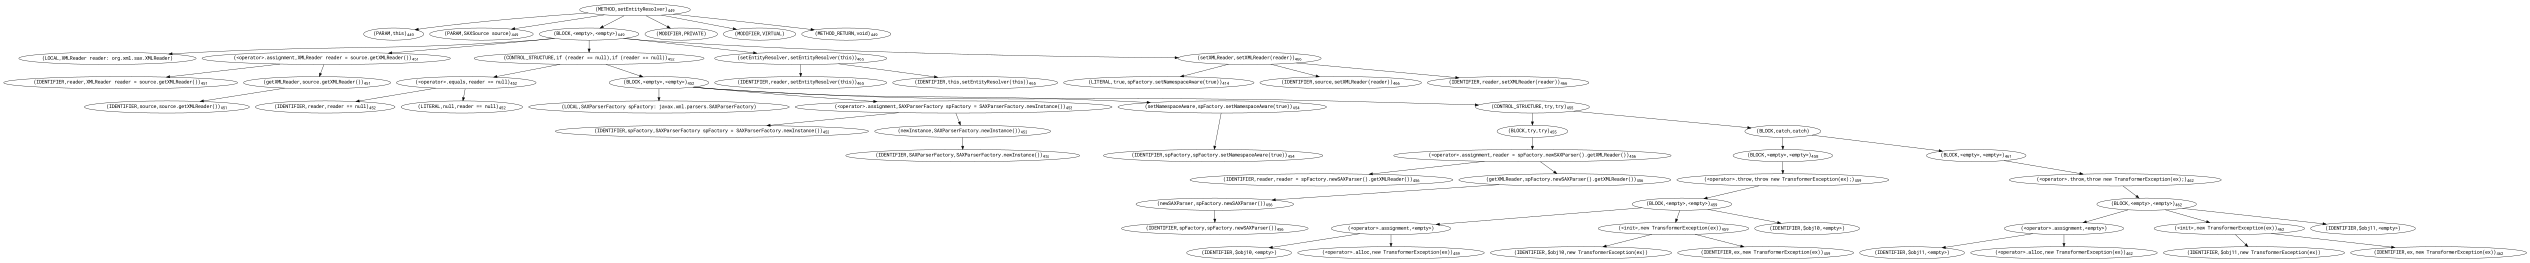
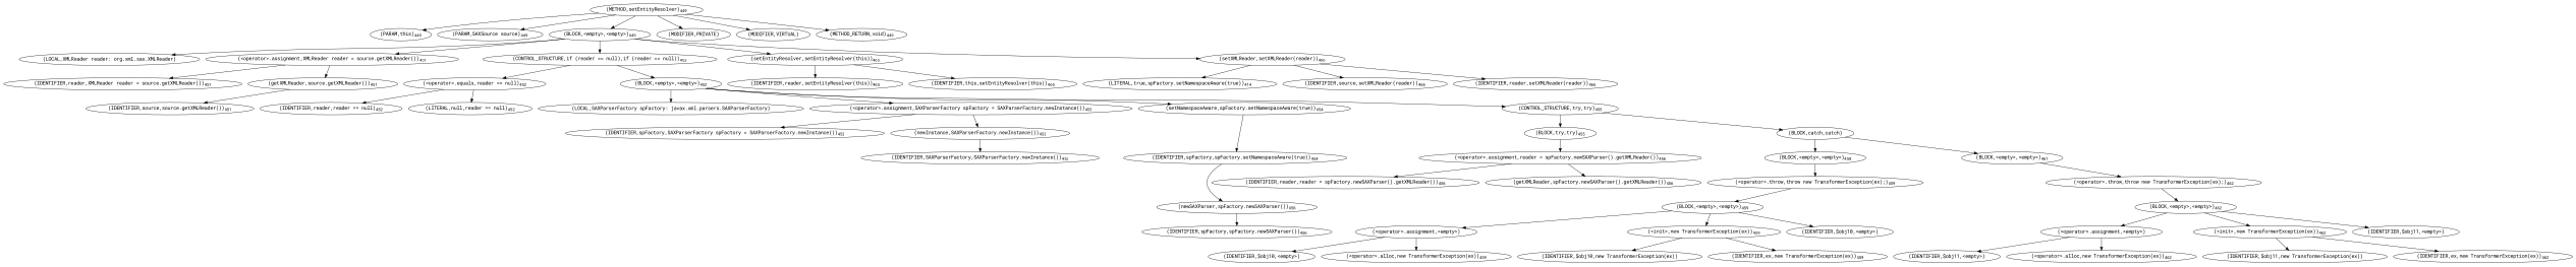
  digraph {
    fontname="Roboto Mono"
    node [fontname="Roboto Mono"]
    edge [fontname="Roboto Mono"]
    n1 [label=<(METHOD,setEntityResolver)<SUB>449</SUB>>]
    n2 [label=<(PARAM,this)<SUB>449</SUB>>]
    n3 [label=<(PARAM,SAXSource source)<SUB>449</SUB>>]
    n4 [label=<(BLOCK,&lt;empty&gt;,&lt;empty&gt;)<SUB>449</SUB>>]
    n5 [label=<(MODIFIER,PRIVATE)>]
    n6 [label=<(MODIFIER,VIRTUAL)>]
    n7 [label=<(METHOD_RETURN,void)<SUB>449</SUB>>]
    n8 [label=<(LOCAL,XMLReader reader: org.xml.sax.XMLReader)>]
    n9 [label=<(&lt;operator&gt;.assignment,XMLReader reader = source.getXMLReader())<SUB>451</SUB>>]
    n10 [label=<(CONTROL_STRUCTURE,if (reader == null),if (reader == null))<SUB>452</SUB>>]
    n11 [label=<(setEntityResolver,setEntityResolver(this))<SUB>465</SUB>>]
    n12 [label=<(setXMLReader,setXMLReader(reader))<SUB>466</SUB>>]
    n13 [label=<(IDENTIFIER,reader,XMLReader reader = source.getXMLReader())<SUB>451</SUB>>]
    n14 [label=<(getXMLReader,source.getXMLReader())<SUB>451</SUB>>]
    n15 [label=<(&lt;operator&gt;.equals,reader == null)<SUB>452</SUB>>]
    n16 [label=<(BLOCK,&lt;empty&gt;,&lt;empty&gt;)<SUB>452</SUB>>]
    n17 [label=<(IDENTIFIER,reader,setEntityResolver(this))<SUB>465</SUB>>]
    n18 [label=<(IDENTIFIER,this,setEntityResolver(this))<SUB>465</SUB>>]
    n19 [label=<(LITERAL,true,spFactory.setNamespaceAware(true))<SUB>414</SUB>>]
    n20 [label=<(IDENTIFIER,source,setXMLReader(reader))<SUB>466</SUB>>]
    n21 [label=<(IDENTIFIER,reader,setXMLReader(reader))<SUB>466</SUB>>]
    n22 [label=<(IDENTIFIER,source,source.getXMLReader())<SUB>451</SUB>>]
    n23 [label=<(IDENTIFIER,reader,reader == null)<SUB>452</SUB>>]
    n24 [label=<(LITERAL,null,reader == null)<SUB>452</SUB>>]
    n25 [label=<(LOCAL,SAXParserFactory spFactory: javax.xml.parsers.SAXParserFactory)>]
    n26 [label=<(&lt;operator&gt;.assignment,SAXParserFactory spFactory = SAXParserFactory.newInstance())<SUB>453</SUB>>]
    n27 [label=<(setNamespaceAware,spFactory.setNamespaceAware(true))<SUB>454</SUB>>]
    n28 [label=<(CONTROL_STRUCTURE,try,try)<SUB>455</SUB>>]
    n29 [label=<(IDENTIFIER,spFactory,SAXParserFactory spFactory = SAXParserFactory.newInstance())<SUB>453</SUB>>]
    n30 [label=<(newInstance,SAXParserFactory.newInstance())<SUB>453</SUB>>]
    n31 [label=<(IDENTIFIER,spFactory,spFactory.setNamespaceAware(true))<SUB>454</SUB>>]
    n32 [label=<(BLOCK,try,try)<SUB>455</SUB>>]
    n33 [label=<(BLOCK,catch,catch)>]
    n34 [label=<(IDENTIFIER,SAXParserFactory,SAXParserFactory.newInstance())<SUB>453</SUB>>]
    n35 [label=<(&lt;operator&gt;.assignment,reader = spFactory.newSAXParser().getXMLReader())<SUB>456</SUB>>]
    n36 [label=<(BLOCK,&lt;empty&gt;,&lt;empty&gt;)<SUB>458</SUB>>]
    n37 [label=<(BLOCK,&lt;empty&gt;,&lt;empty&gt;)<SUB>461</SUB>>]
    n38 [label=<(IDENTIFIER,reader,reader = spFactory.newSAXParser().getXMLReader())<SUB>456</SUB>>]
    n39 [label=<(getXMLReader,spFactory.newSAXParser().getXMLReader())<SUB>456</SUB>>]
    n40 [label=<(newSAXParser,spFactory.newSAXParser())<SUB>456</SUB>>]
    n41 [label=<(IDENTIFIER,spFactory,spFactory.newSAXParser())<SUB>456</SUB>>]
    n42 [label=<(&lt;operator&gt;.throw,throw new TransformerException(ex);)<SUB>459</SUB>>]
    n43 [label=<(&lt;operator&gt;.throw,throw new TransformerException(ex);)<SUB>462</SUB>>]
    n44 [label=<(BLOCK,&lt;empty&gt;,&lt;empty&gt;)<SUB>459</SUB>>]
    n45 [label=<(&lt;operator&gt;.assignment,&lt;empty&gt;)>]
    n46 [label=<(&lt;init&gt;,new TransformerException(ex))<SUB>459</SUB>>]
    n47 [label=<(IDENTIFIER,$obj10,&lt;empty&gt;)>]
    n48 [label=<(IDENTIFIER,$obj10,&lt;empty&gt;)>]
    n49 [label=<(&lt;operator&gt;.alloc,new TransformerException(ex))<SUB>459</SUB>>]
    n50 [label=<(IDENTIFIER,$obj10,new TransformerException(ex))>]
    n51 [label=<(IDENTIFIER,ex,new TransformerException(ex))<SUB>459</SUB>>]
    n52 [label=<(BLOCK,&lt;empty&gt;,&lt;empty&gt;)<SUB>462</SUB>>]
    n53 [label=<(&lt;operator&gt;.assignment,&lt;empty&gt;)>]
    n54 [label=<(&lt;init&gt;,new TransformerException(ex))<SUB>462</SUB>>]
    n55 [label=<(IDENTIFIER,$obj11,&lt;empty&gt;)>]
    n56 [label=<(IDENTIFIER,$obj11,&lt;empty&gt;)>]
    n57 [label=<(&lt;operator&gt;.alloc,new TransformerException(ex))<SUB>462</SUB>>]
    n58 [label=<(IDENTIFIER,$obj11,new TransformerException(ex))>]
    n59 [label=<(IDENTIFIER,ex,new TransformerException(ex))<SUB>462</SUB>>]
    n1 -> n2
    n1 -> n3
    n1 -> n4
    n1 -> n5
    n1 -> n6
    n1 -> n7
    n4 -> n8
    n4 -> n9
    n4 -> n10
    n4 -> n11
    n4 -> n12
    n9 -> n13
    n9 -> n14
    n10 -> n15
    n10 -> n16
    n11 -> n17
    n11 -> n18
    n12 -> n19
    n12 -> n20
    n12 -> n21
    n14 -> n22
    n15 -> n23
    n15 -> n24
    n16 -> n25
    n16 -> n26
    n16 -> n27
    n16 -> n28
    n26 -> n29
    n26 -> n30
    n27 -> n31
    n28 -> n32
    n28 -> n33
    n30 -> n34
    n32 -> n35
    n33 -> n36
    n33 -> n37
    n35 -> n38
    n35 -> n39
    n36 -> n42
    n37 -> n43
-   n39 -> n40
+   n31 -> n40
    n40 -> n41
    n42 -> n44
    n43 -> n52
    n44 -> n45
    n44 -> n46
    n44 -> n47
    n45 -> n48
    n45 -> n49
    n46 -> n50
    n46 -> n51
    n52 -> n53
    n52 -> n54
    n52 -> n55
    n53 -> n56
    n53 -> n57
    n54 -> n58
    n54 -> n59
  }
